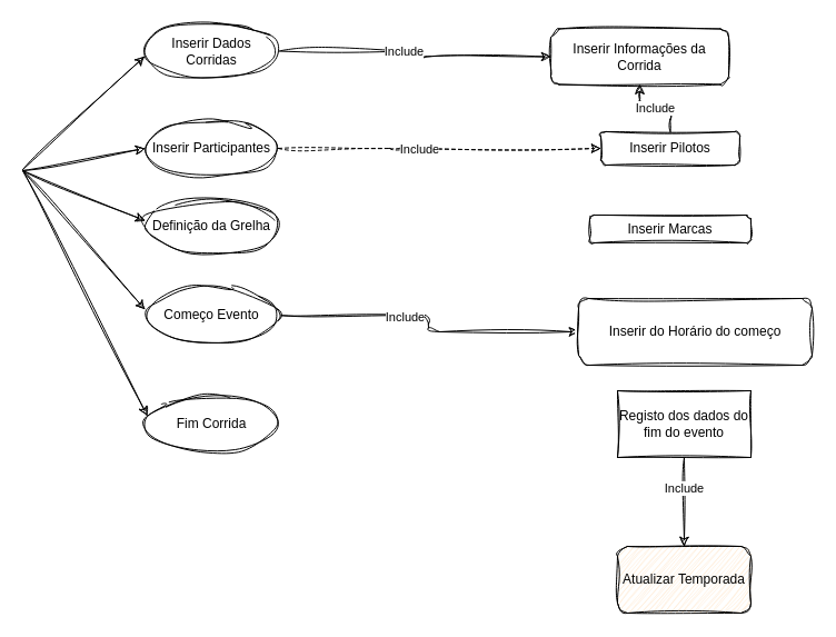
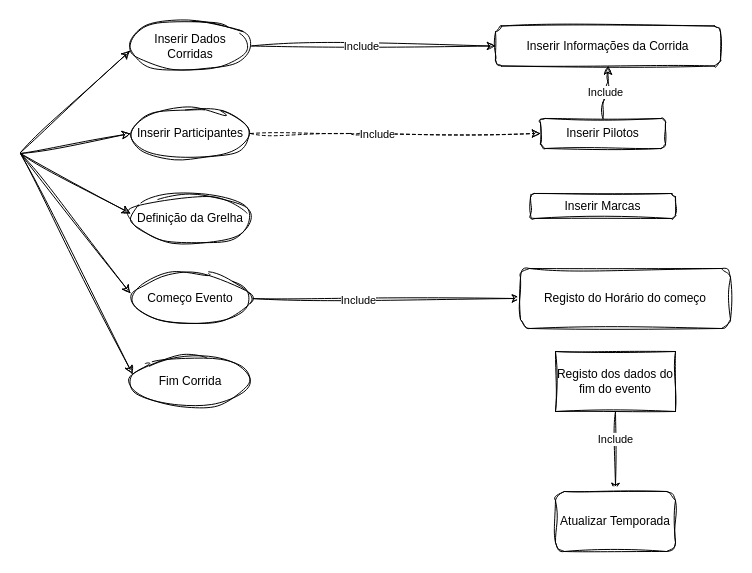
  <mxCell id="0" />
  <mxCell id="1" parent="0" />
  <mxCell id="2" value="" style="edgeStyle=orthogonalEdgeStyle;rounded=1;orthogonalLoop=1;jettySize=auto;html=1;entryX=0;entryY=0.5;entryDx=0;entryDy=0;sketch=1;curveFitting=1;jiggle=2;" parent="1" source="4" target="14" edge="1"><mxGeometry relative="1" as="geometry"><mxPoint x="325" y="28" as="targetPoint" /></mxGeometry></mxCell>
  <mxCell id="3" value="Include" style="edgeLabel;html=1;align=center;verticalAlign=middle;resizable=0;points=[];rounded=1;sketch=1;curveFitting=1;jiggle=2;" parent="2" vertex="1" connectable="0"><mxGeometry x="-0.177" y="-1" relative="1" as="geometry"><mxPoint x="9" y="-1" as="offset" /></mxGeometry></mxCell>
  <mxCell id="4" value="Inserir Dados Corridas" style="ellipse;whiteSpace=wrap;html=1;rounded=1;sketch=1;curveFitting=1;jiggle=2;" parent="1" vertex="1"><mxGeometry x="130" y="20.5" width="120" height="50" as="geometry" /></mxCell>
  <mxCell id="5" value="" style="endArrow=classic;html=1;rounded=1;entryX=-0.003;entryY=0.595;entryDx=0;entryDy=0;entryPerimeter=0;sketch=1;curveFitting=1;jiggle=2;" parent="1" target="4" edge="1"><mxGeometry width="50" height="50" relative="1" as="geometry"><mxPoint x="20" y="152" as="sourcePoint" /><mxPoint x="120" y="83" as="targetPoint" /></mxGeometry></mxCell>
  <mxCell id="6" value="" style="edgeStyle=orthogonalEdgeStyle;rounded=1;orthogonalLoop=1;jettySize=auto;html=1;sketch=1;curveFitting=1;jiggle=2;dashed=1;" parent="1" source="8" target="16" edge="1"><mxGeometry relative="1" as="geometry"><Array as="points"><mxPoint x="360" y="133" /><mxPoint x="360" y="133" /></Array></mxGeometry></mxCell>
  <mxCell id="7" value="Include" style="edgeLabel;html=1;align=center;verticalAlign=middle;resizable=0;points=[];rounded=1;sketch=1;curveFitting=1;jiggle=2;" parent="6" vertex="1" connectable="0"><mxGeometry x="-0.255" y="1" relative="1" as="geometry"><mxPoint x="18" y="1" as="offset" /></mxGeometry></mxCell>
  <mxCell id="8" value="Inserir Participantes" style="ellipse;whiteSpace=wrap;html=1;rounded=1;sketch=1;curveFitting=1;jiggle=2;" parent="1" vertex="1"><mxGeometry x="130" y="108" width="120" height="50" as="geometry" /></mxCell>
- <mxCell id="9" value="Definição da Grelha" style="ellipse;whiteSpace=wrap;html=1;rounded=1;sketch=1;curveFitting=1;jiggle=2;" parent="1" vertex="1"><mxGeometry x="130" y="178" width="120" height="50" as="geometry" /></mxCell>
+ <mxCell id="9" value="Definição da Grelha" style="ellipse;whiteSpace=wrap;html=1;rounded=1;sketch=1;curveFitting=1;jiggle=2;" parent="1" vertex="1"><mxGeometry x="130" y="193" width="120" height="50" as="geometry" /></mxCell>
  <mxCell id="10" value="Fim Corrida" style="ellipse;whiteSpace=wrap;html=1;rounded=1;sketch=1;curveFitting=1;jiggle=2;" parent="1" vertex="1"><mxGeometry x="130" y="356" width="120" height="50" as="geometry" /></mxCell>
  <mxCell id="11" value="" style="endArrow=classic;html=1;rounded=1;entryX=0;entryY=0.5;entryDx=0;entryDy=0;sketch=1;curveFitting=1;jiggle=2;" parent="1" target="8" edge="1"><mxGeometry width="50" height="50" relative="1" as="geometry"><mxPoint x="20" y="153" as="sourcePoint" /><mxPoint x="120" y="153" as="targetPoint" /><Array as="points" /></mxGeometry></mxCell>
  <mxCell id="12" value="" style="endArrow=classic;html=1;rounded=1;entryX=0;entryY=0.4;entryDx=0;entryDy=0;entryPerimeter=0;sketch=1;curveFitting=1;jiggle=2;" parent="1" target="9" edge="1"><mxGeometry width="50" height="50" relative="1" as="geometry"><mxPoint x="20" y="153" as="sourcePoint" /><mxPoint x="120" y="163" as="targetPoint" /></mxGeometry></mxCell>
  <mxCell id="13" value="" style="endArrow=classic;html=1;rounded=1;entryX=0.017;entryY=0.352;entryDx=0;entryDy=0;entryPerimeter=0;sketch=1;curveFitting=1;jiggle=2;" parent="1" target="10" edge="1"><mxGeometry width="50" height="50" relative="1" as="geometry"><mxPoint x="20" y="153" as="sourcePoint" /><mxPoint x="130" y="243" as="targetPoint" /></mxGeometry></mxCell>
- <mxCell id="14" value="Inserir Informações da Corrida" style="whiteSpace=wrap;html=1;rounded=1;sketch=1;curveFitting=1;jiggle=2;" parent="1" vertex="1"><mxGeometry x="495" y="25.5" width="160" height="50" as="geometry" /></mxCell>
+ <mxCell id="14" value="Inserir Informações da Corrida" style="whiteSpace=wrap;html=1;rounded=1;sketch=1;curveFitting=1;jiggle=2;" parent="1" vertex="1"><mxGeometry x="495" y="25.5" width="225" height="40" as="geometry" /></mxCell>
  <mxCell id="15" value="Include" style="edgeStyle=orthogonalEdgeStyle;rounded=1;orthogonalLoop=1;jettySize=auto;html=1;sketch=1;curveFitting=1;jiggle=2;" parent="1" source="16" target="14" edge="1"><mxGeometry relative="1" as="geometry" /></mxCell>
  <mxCell id="16" value="Inserir Pilotos" style="whiteSpace=wrap;html=1;rounded=1;sketch=1;curveFitting=1;jiggle=2;" parent="1" vertex="1"><mxGeometry x="540" y="118" width="125" height="30" as="geometry" /></mxCell>
  <mxCell id="17" value="Inserir Marcas" style="whiteSpace=wrap;html=1;rounded=1;sketch=1;curveFitting=1;jiggle=2;" parent="1" vertex="1"><mxGeometry x="530" y="193" width="145" height="25" as="geometry" /></mxCell>
  <mxCell id="18" value="" style="endArrow=classic;html=1;rounded=1;entryX=0;entryY=0.4;entryDx=0;entryDy=0;entryPerimeter=0;sketch=1;curveFitting=1;jiggle=2;" parent="1" target="21" edge="1"><mxGeometry width="50" height="50" relative="1" as="geometry"><mxPoint x="20" y="153" as="sourcePoint" /><mxPoint x="120" y="223" as="targetPoint" /></mxGeometry></mxCell>
  <mxCell id="19" value="" style="edgeStyle=orthogonalEdgeStyle;rounded=1;orthogonalLoop=1;jettySize=auto;html=1;sketch=1;curveFitting=1;jiggle=2;" parent="1" source="21" target="22" edge="1"><mxGeometry relative="1" as="geometry" /></mxCell>
  <mxCell id="20" value="Include" style="edgeLabel;html=1;align=center;verticalAlign=middle;resizable=0;points=[];rounded=1;sketch=1;curveFitting=1;jiggle=2;" parent="19" vertex="1" connectable="0"><mxGeometry x="-0.21" y="-1" relative="1" as="geometry"><mxPoint as="offset" /></mxGeometry></mxCell>
- <mxCell id="21" value="Começo Evento" style="ellipse;whiteSpace=wrap;html=1;rounded=1;sketch=1;curveFitting=1;jiggle=2;" parent="1" vertex="1"><mxGeometry x="130" y="258" width="120" height="50" as="geometry" /></mxCell>
- <mxCell id="22" value="Inserir do Horário do começo" style="whiteSpace=wrap;html=1;rounded=1;sketch=1;curveFitting=1;jiggle=2;" parent="1" vertex="1"><mxGeometry x="520" y="268" width="210" height="60" as="geometry" /></mxCell>
+ <mxCell id="21" value="Começo Evento" style="ellipse;whiteSpace=wrap;html=1;rounded=1;sketch=1;curveFitting=1;jiggle=2;" parent="1" vertex="1"><mxGeometry x="130" y="273" width="120" height="50" as="geometry" /></mxCell>
+ <mxCell id="22" value="Registo do Horário do começo" style="whiteSpace=wrap;html=1;rounded=1;sketch=1;curveFitting=1;jiggle=2;" parent="1" vertex="1"><mxGeometry x="520" y="268" width="210" height="60" as="geometry" /></mxCell>
  <mxCell id="23" value="" style="edgeStyle=orthogonalEdgeStyle;rounded=1;orthogonalLoop=1;jettySize=auto;html=1;sketch=1;curveFitting=1;jiggle=2;" parent="1" source="25" target="26" edge="1"><mxGeometry relative="1" as="geometry" /></mxCell>
  <mxCell id="24" value="Include" style="edgeLabel;html=1;align=center;verticalAlign=middle;resizable=0;points=[];rounded=1;sketch=1;curveFitting=1;jiggle=2;" parent="23" vertex="1" connectable="0"><mxGeometry x="-0.327" y="-1" relative="1" as="geometry"><mxPoint as="offset" /></mxGeometry></mxCell>
  <mxCell id="25" value="Registo dos dados do fim do evento" style="whiteSpace=wrap;html=1;sketch=1;curveFitting=1;jiggle=2;rounded=0;" parent="1" vertex="1"><mxGeometry x="555" y="351" width="120" height="60" as="geometry" /></mxCell>
- <mxCell id="26" value="Atualizar Temporada" style="whiteSpace=wrap;html=1;rounded=1;sketch=1;curveFitting=1;jiggle=2;fillColor=#ffe6cc;" parent="1" vertex="1"><mxGeometry x="555" y="491" width="120" height="60" as="geometry" /></mxCell>
+ <mxCell id="26" value="Atualizar Temporada" style="whiteSpace=wrap;html=1;rounded=1;sketch=1;curveFitting=1;jiggle=2;" parent="1" vertex="1"><mxGeometry x="555" y="491" width="120" height="60" as="geometry" /></mxCell>
